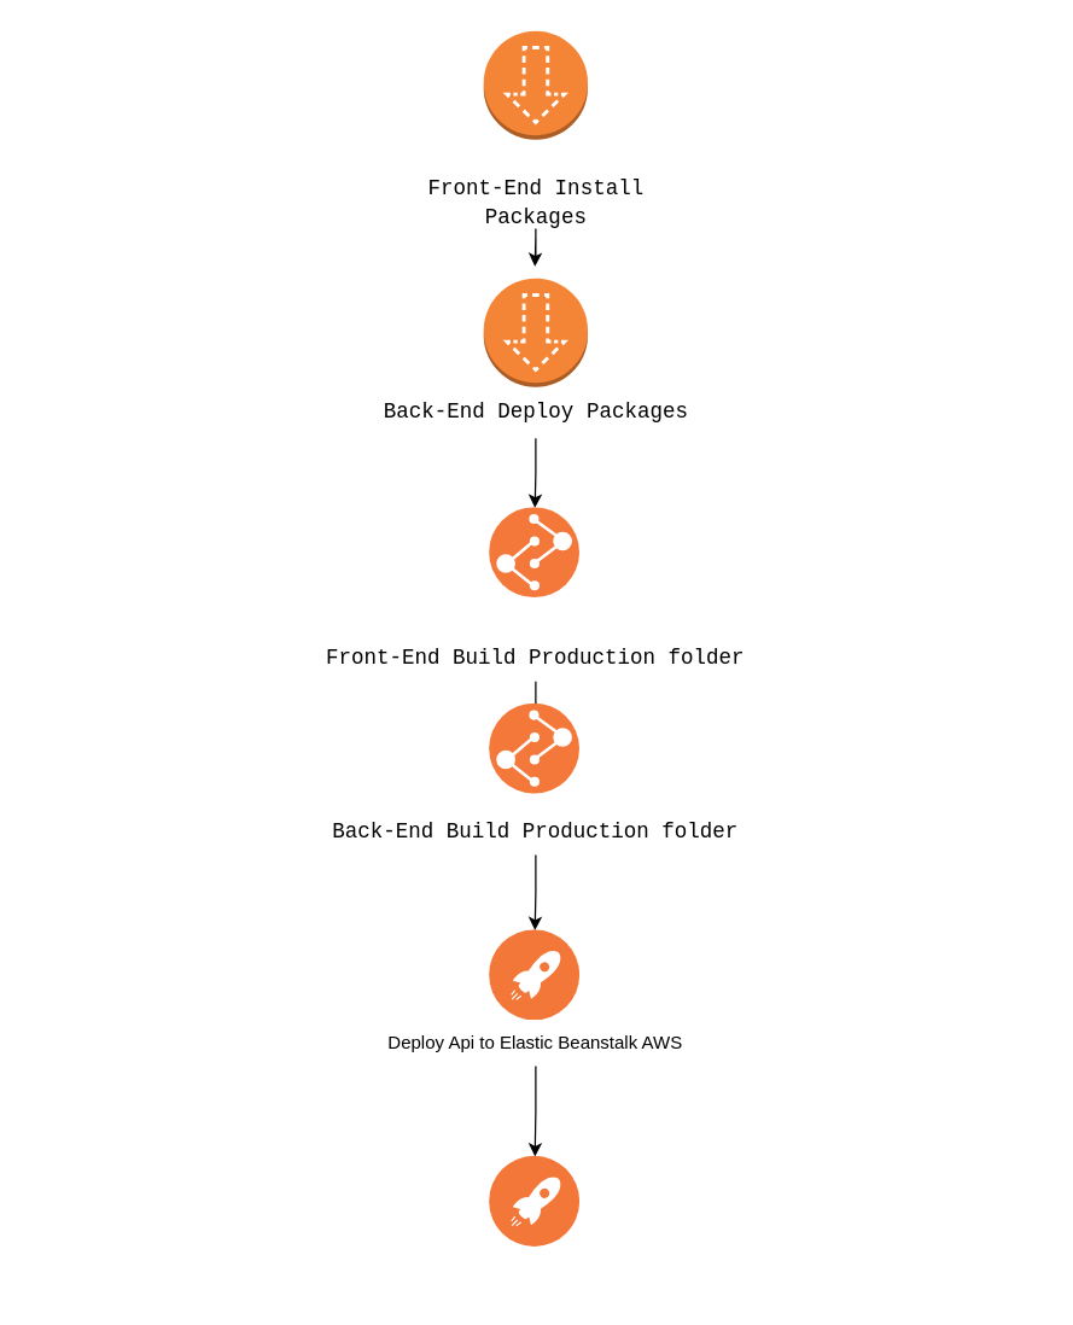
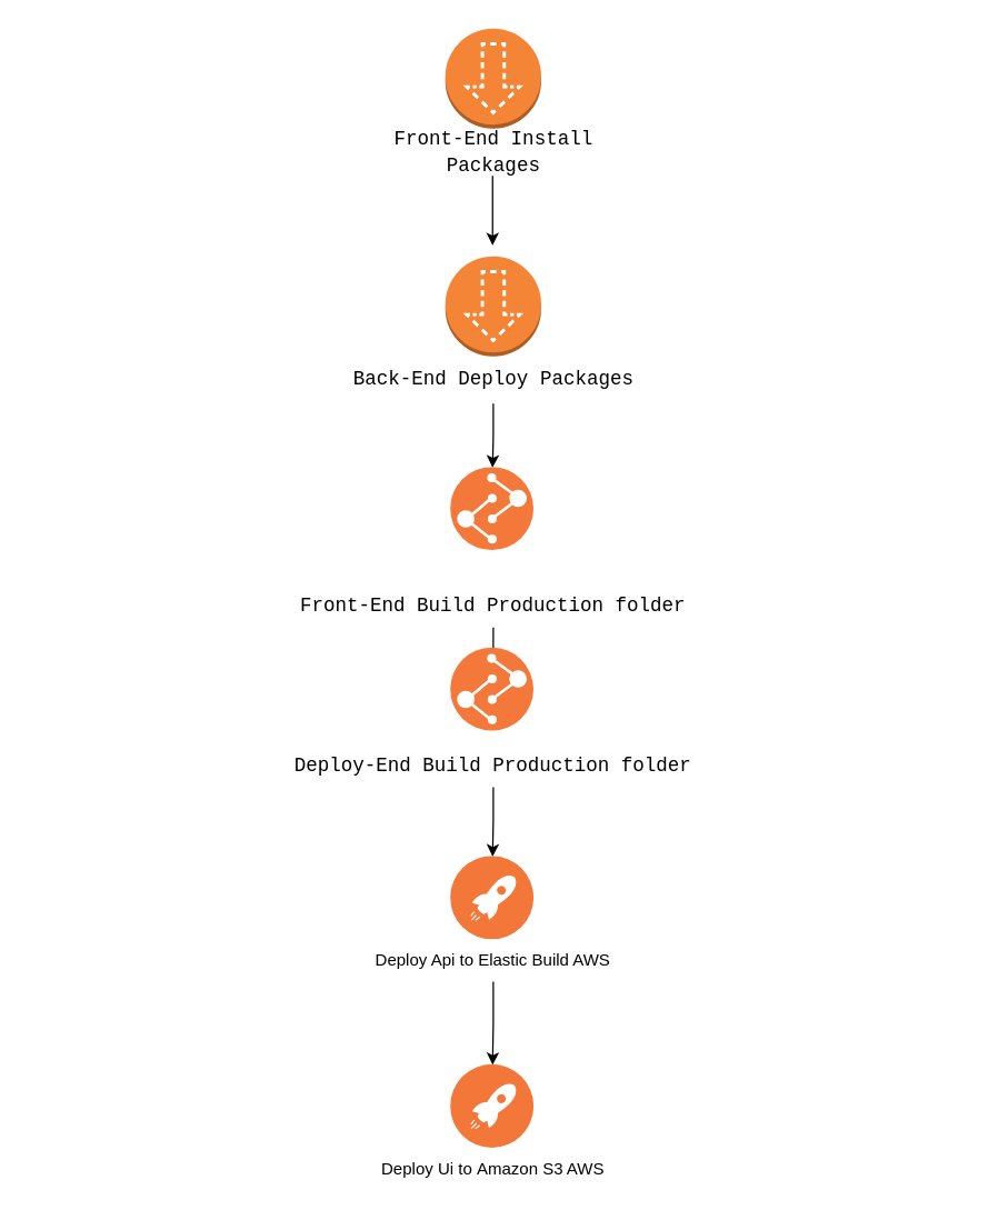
  <mxCell id="0" />
  <mxCell id="1" parent="0" />
  <mxCell id="2" value="" style="edgeStyle=orthogonalEdgeStyle;rounded=0;orthogonalLoop=1;jettySize=auto;html=1;fontColor=#663300;entryX=0.5;entryY=0;entryDx=0;entryDy=0;" edge="1" parent="1" source="3"><mxGeometry relative="1" as="geometry"><mxPoint x="354" y="176" as="targetPoint" /></mxGeometry></mxCell>
- <mxCell id="3" value="&lt;div style=&quot;font-family: &amp;#34;consolas&amp;#34; , &amp;#34;courier new&amp;#34; , monospace ; font-weight: normal ; font-size: 14px ; line-height: 19px&quot;&gt;&lt;div&gt;&lt;span style=&quot;background-color: transparent&quot;&gt;Front-End Install Packages &lt;br&gt;&lt;/span&gt;&lt;/div&gt;&lt;/div&gt;" style="text;html=1;strokeColor=none;fillColor=none;align=center;verticalAlign=middle;whiteSpace=wrap;rounded=0;" vertex="1" parent="1"><mxGeometry x="249.5" y="117" width="210" height="34" as="geometry" /></mxCell>
+ <mxCell id="3" value="&lt;div style=&quot;font-family: &amp;#34;consolas&amp;#34; , &amp;#34;courier new&amp;#34; , monospace ; font-weight: normal ; font-size: 14px ; line-height: 19px&quot;&gt;&lt;div&gt;&lt;span style=&quot;background-color: transparent&quot;&gt;Front-End Install Packages &lt;br&gt;&lt;/span&gt;&lt;/div&gt;&lt;/div&gt;" style="text;html=1;strokeColor=none;fillColor=none;align=center;verticalAlign=middle;whiteSpace=wrap;rounded=0;" vertex="1" parent="1"><mxGeometry x="249.5" y="92" width="210" height="34" as="geometry" /></mxCell>
  <mxCell id="4" value="" style="edgeStyle=orthogonalEdgeStyle;rounded=0;orthogonalLoop=1;jettySize=auto;html=1;fontColor=#000000;" edge="1" parent="1" source="5" target="8"><mxGeometry relative="1" as="geometry" /></mxCell>
  <mxCell id="5" value="&lt;div style=&quot;font-family: &amp;#34;consolas&amp;#34; , &amp;#34;courier new&amp;#34; , monospace ; font-weight: normal ; font-size: 14px ; line-height: 19px&quot;&gt;&lt;div&gt;&lt;span style=&quot;background-color: transparent&quot;&gt;Back-End Deploy Packages &lt;br&gt;&lt;/span&gt;&lt;/div&gt;&lt;/div&gt;" style="text;html=1;strokeColor=none;fillColor=none;align=center;verticalAlign=middle;whiteSpace=wrap;rounded=0;" vertex="1" parent="1"><mxGeometry x="249.5" y="256" width="210" height="34" as="geometry" /></mxCell>
  <mxCell id="6" value="" style="outlineConnect=0;dashed=0;verticalLabelPosition=bottom;verticalAlign=top;align=center;html=1;shape=mxgraph.aws3.download_distribution;fillColor=#F58536;gradientColor=none;labelBackgroundColor=#FFFFFF;fontColor=#663300;" vertex="1" parent="1"><mxGeometry x="320" y="20" width="69" height="72" as="geometry" /></mxCell>
  <mxCell id="7" value="" style="outlineConnect=0;dashed=0;verticalLabelPosition=bottom;verticalAlign=top;align=center;html=1;shape=mxgraph.aws3.download_distribution;fillColor=#F58536;gradientColor=none;labelBackgroundColor=#FFFFFF;fontColor=#663300;" vertex="1" parent="1"><mxGeometry x="320" y="184" width="69" height="72" as="geometry" /></mxCell>
  <mxCell id="8" value="" style="aspect=fixed;perimeter=ellipsePerimeter;html=1;align=center;shadow=0;dashed=0;fontColor=#4277BB;labelBackgroundColor=#ffffff;fontSize=12;spacingTop=3;image;image=img/lib/ibm/devops/build_test.svg;" vertex="1" parent="1"><mxGeometry x="324" y="336" width="60" height="60" as="geometry" /></mxCell>
  <mxCell id="9" value="" style="edgeStyle=orthogonalEdgeStyle;rounded=0;orthogonalLoop=1;jettySize=auto;html=1;fontColor=#000000;entryX=0.5;entryY=0;entryDx=0;entryDy=0;" edge="1" parent="1" source="10" target="11"><mxGeometry relative="1" as="geometry" /></mxCell>
  <mxCell id="10" value="&lt;div style=&quot;font-family: &amp;#34;consolas&amp;#34; , &amp;#34;courier new&amp;#34; , monospace ; font-weight: normal ; font-size: 14px ; line-height: 19px&quot;&gt;&lt;div&gt;&lt;span style=&quot;background-color: transparent&quot;&gt;Front-End Build&lt;/span&gt; Production folder&lt;/div&gt;&lt;/div&gt;" style="text;html=1;strokeColor=none;fillColor=none;align=center;verticalAlign=middle;whiteSpace=wrap;rounded=0;labelBackgroundColor=#FFFFFF;fontColor=#000000;" vertex="1" parent="1"><mxGeometry x="20" y="421" width="669" height="30" as="geometry" /></mxCell>
  <mxCell id="11" value="" style="aspect=fixed;perimeter=ellipsePerimeter;html=1;align=center;shadow=0;dashed=0;fontColor=#4277BB;labelBackgroundColor=#ffffff;fontSize=12;spacingTop=3;image;image=img/lib/ibm/devops/build_test.svg;" vertex="1" parent="1"><mxGeometry x="324" y="466" width="60" height="60" as="geometry" /></mxCell>
  <mxCell id="12" value="" style="edgeStyle=orthogonalEdgeStyle;rounded=0;orthogonalLoop=1;jettySize=auto;html=1;fontColor=#000000;" edge="1" parent="1" source="13" target="14"><mxGeometry relative="1" as="geometry" /></mxCell>
- <mxCell id="13" value="&lt;div style=&quot;font-family: &amp;#34;consolas&amp;#34; , &amp;#34;courier new&amp;#34; , monospace ; font-weight: normal ; font-size: 14px ; line-height: 19px&quot;&gt;&lt;div&gt;&lt;span style=&quot;background-color: transparent&quot;&gt;Back-End Build&lt;/span&gt; Production folder&lt;/div&gt;&lt;/div&gt;" style="text;html=1;strokeColor=none;fillColor=none;align=center;verticalAlign=middle;whiteSpace=wrap;rounded=0;labelBackgroundColor=#FFFFFF;fontColor=#000000;" vertex="1" parent="1"><mxGeometry x="20" y="536" width="669" height="30" as="geometry" /></mxCell>
+ <mxCell id="13" value="&lt;div style=&quot;font-family: &amp;#34;consolas&amp;#34; , &amp;#34;courier new&amp;#34; , monospace ; font-weight: normal ; font-size: 14px ; line-height: 19px&quot;&gt;&lt;div&gt;&lt;span style=&quot;background-color: transparent&quot;&gt;Deploy-End Build&lt;/span&gt; Production folder&lt;/div&gt;&lt;/div&gt;" style="text;html=1;strokeColor=none;fillColor=none;align=center;verticalAlign=middle;whiteSpace=wrap;rounded=0;labelBackgroundColor=#FFFFFF;fontColor=#000000;" vertex="1" parent="1"><mxGeometry x="20" y="536" width="669" height="30" as="geometry" /></mxCell>
  <mxCell id="14" value="" style="aspect=fixed;perimeter=ellipsePerimeter;html=1;align=center;shadow=0;dashed=0;fontColor=#4277BB;labelBackgroundColor=#ffffff;fontSize=12;spacingTop=3;image;image=img/lib/ibm/devops/continuous_deploy.svg;" vertex="1" parent="1"><mxGeometry x="324" y="616" width="60" height="60" as="geometry" /></mxCell>
  <mxCell id="15" value="" style="edgeStyle=orthogonalEdgeStyle;rounded=0;orthogonalLoop=1;jettySize=auto;html=1;fontSize=15;fontColor=none;" edge="1" parent="1" source="16" target="17"><mxGeometry relative="1" as="geometry" /></mxCell>
- <mxCell id="16" value="Deploy Api to &lt;span style=&quot;font-weight: normal&quot;&gt;&lt;span dir=&quot;ltr&quot;&gt;Elastic Beanstalk&lt;/span&gt;&lt;/span&gt; AWS" style="text;html=1;strokeColor=none;fillColor=none;align=center;verticalAlign=middle;whiteSpace=wrap;rounded=0;labelBackgroundColor=none;fontColor=#000000;" vertex="1" parent="1"><mxGeometry x="250" y="676" width="209" height="30" as="geometry" /></mxCell>
+ <mxCell id="16" value="Deploy Api to &lt;span style=&quot;font-weight: normal&quot;&gt;&lt;span dir=&quot;ltr&quot;&gt;Elastic Build&lt;/span&gt;&lt;/span&gt; AWS" style="text;html=1;strokeColor=none;fillColor=none;align=center;verticalAlign=middle;whiteSpace=wrap;rounded=0;labelBackgroundColor=none;fontColor=#000000;" vertex="1" parent="1"><mxGeometry x="250" y="676" width="209" height="30" as="geometry" /></mxCell>
  <mxCell id="17" value="" style="aspect=fixed;perimeter=ellipsePerimeter;html=1;align=center;shadow=0;dashed=0;fontColor=#4277BB;labelBackgroundColor=#ffffff;fontSize=12;spacingTop=3;image;image=img/lib/ibm/devops/continuous_deploy.svg;" vertex="1" parent="1"><mxGeometry x="324" y="766" width="60" height="60" as="geometry" /></mxCell>
+ <mxCell id="18" value="Deploy Ui to &lt;span style=&quot;font-weight: normal&quot;&gt;&lt;span dir=&quot;ltr&quot;&gt;Amazon S3&lt;/span&gt;&lt;/span&gt; AWS" style="text;html=1;strokeColor=none;fillColor=none;align=center;verticalAlign=middle;whiteSpace=wrap;rounded=0;labelBackgroundColor=none;fontColor=#000000;" vertex="1" parent="1"><mxGeometry x="250" y="826" width="209" height="30" as="geometry" /></mxCell>
